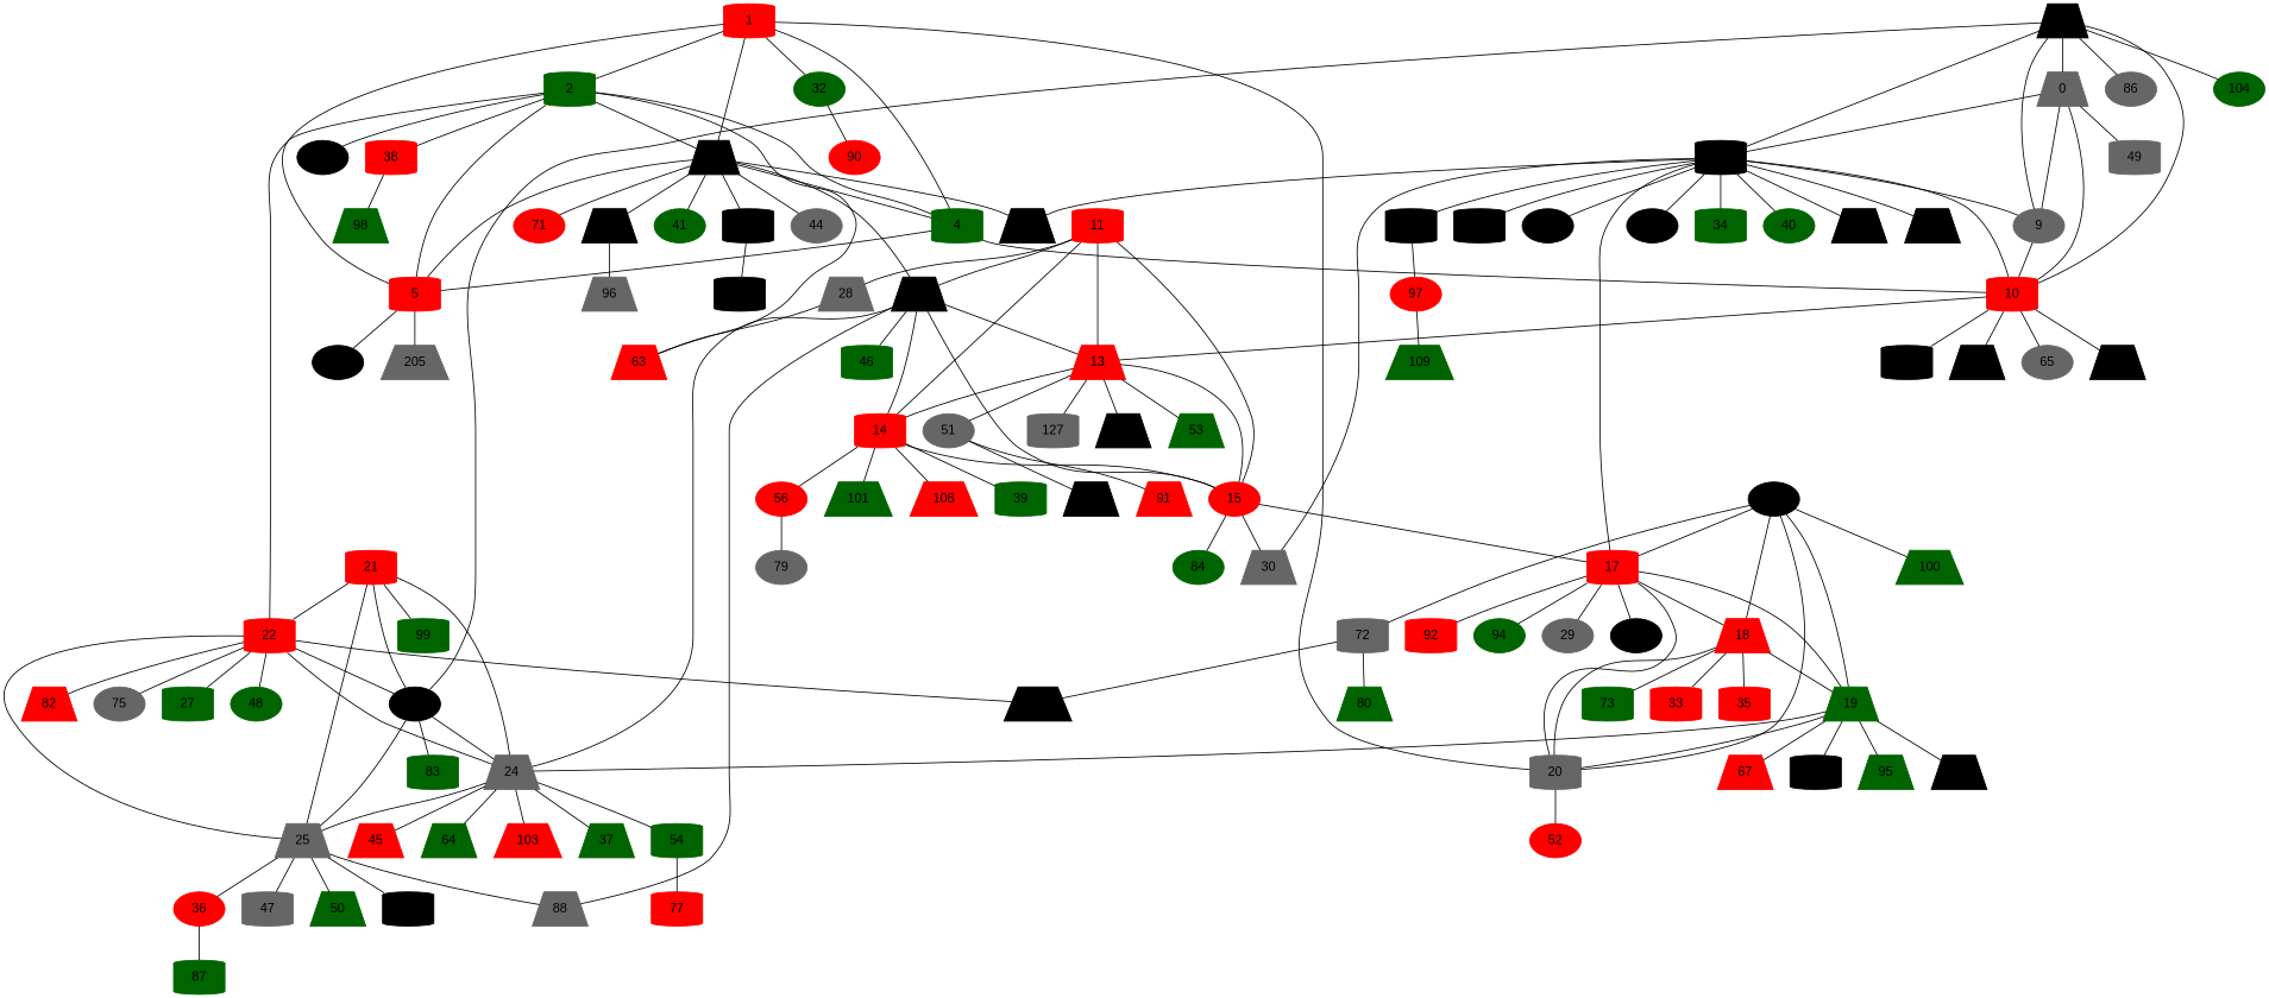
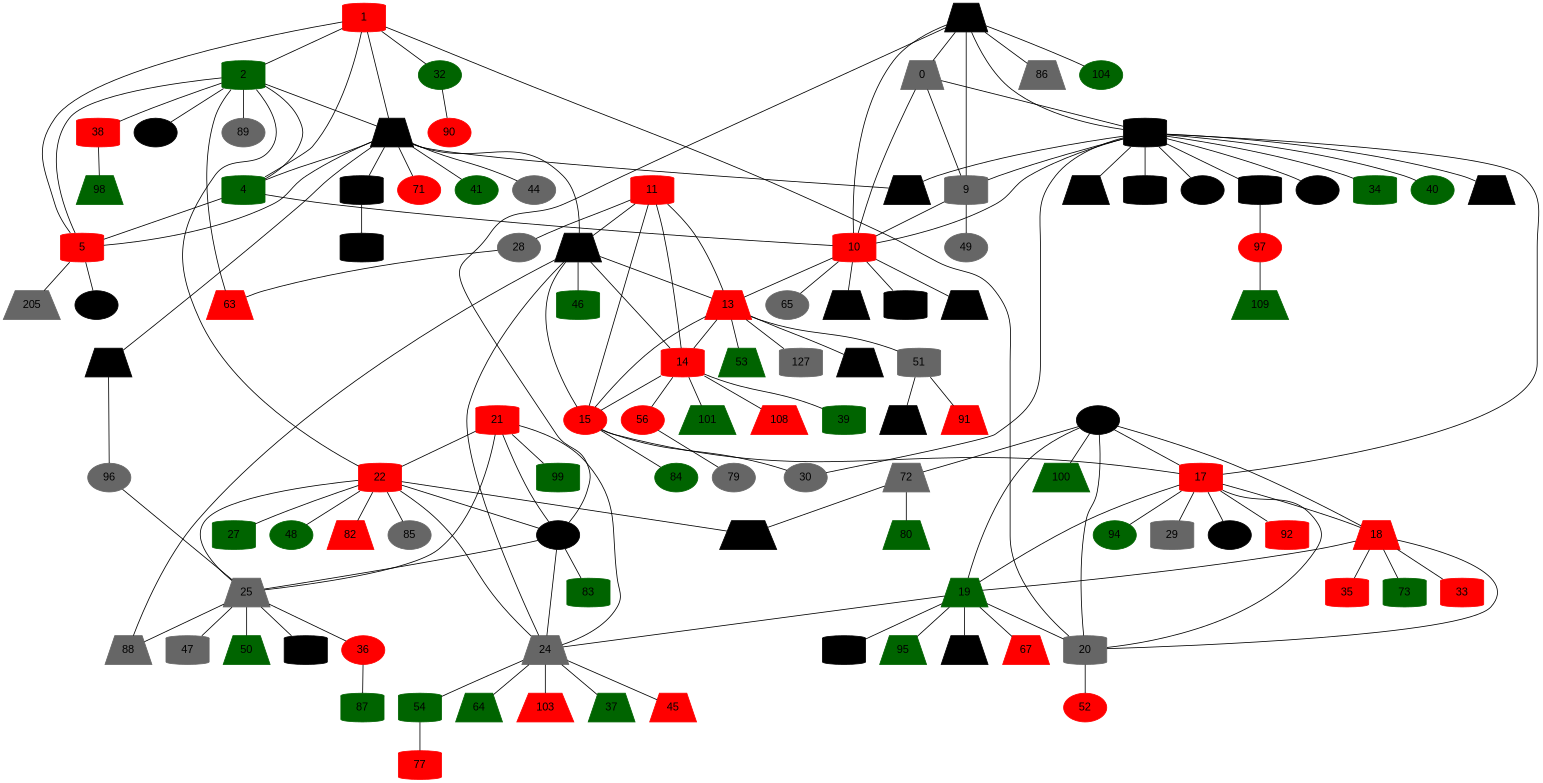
  graph {
    fontname="Liberation Sans"
    node [color=red fontname="Liberation Sans" shape=trapezium style=filled]
    edge [fontname="Liberation Sans"]
    1 [shape=cylinder]
    2 [color=darkgreen shape=cylinder]
    3 [color=black]
    4 [color=darkgreen shape=cylinder]
    5 [shape=cylinder]
    20 [color=gray40 shape=cylinder]
    32 [color=darkgreen shape=ellipse]
    22 [shape=cylinder]
    38 [shape=cylinder]
    63
    66 [color=black shape=ellipse]
+   89 [color=gray40 shape=ellipse]
    12 [color=black]
    26 [color=black]
    41 [color=darkgreen shape=ellipse]
    42 [color=black]
    44 [color=gray40 shape=ellipse]
    71 [shape=ellipse]
    74 [color=black shape=cylinder]
    10 [shape=cylinder]
    62 [color=black shape=ellipse]
    n22 [color=gray40 label=205]
    52 [shape=ellipse]
    90 [shape=ellipse]
    23 [color=black shape=ellipse]
    24 [color=gray40]
    25 [color=gray40]
    27 [color=darkgreen shape=cylinder]
    48 [color=darkgreen shape=ellipse]
    82
-   85 [color=gray40 shape=ellipse label=75]
+   85 [color=gray40 shape=ellipse]
    102 [color=black]
    98 [color=darkgreen]
    13
    14 [shape=cylinder]
    15 [shape=ellipse]
    46 [color=darkgreen shape=cylinder]
    88 [color=gray40]
-   96 [color=gray40]
+   96 [color=gray40 shape=ellipse]
    106 [color=black shape=cylinder]
    59 [color=black]
    65 [color=gray40 shape=ellipse]
    78 [color=black]
    81 [color=black shape=cylinder]
    6 [color=black]
    n46 [color=gray40 label=0]
    8 [color=black shape=cylinder]
-   9 [color=gray40 shape=ellipse]
-   86 [color=gray40 shape=ellipse]
+   9 [color=gray40 shape=cylinder]
+   86 [color=gray40]
    104 [color=darkgreen shape=ellipse]
-   49 [color=gray40 shape=cylinder]
+   49 [color=gray40 shape=ellipse]
    17 [shape=cylinder]
-   30 [color=gray40]
+   30 [color=gray40 shape=ellipse]
    31 [color=black shape=ellipse]
    34 [color=darkgreen shape=cylinder]
    40 [color=darkgreen shape=ellipse]
    58 [color=black]
    68 [color=black]
    69 [color=black shape=cylinder]
    76 [color=black shape=cylinder]
    93 [color=black shape=ellipse]
    83 [color=darkgreen shape=cylinder]
    18
    19 [color=darkgreen]
-   29 [color=gray40 shape=ellipse]
+   29 [color=gray40 shape=cylinder]
    55 [color=black shape=ellipse]
    92 [shape=cylinder]
    94 [color=darkgreen shape=ellipse]
    97 [shape=ellipse]
    43 [color=black]
-   51 [color=gray40 shape=ellipse]
+   51 [color=gray40 shape=cylinder]
    53 [color=darkgreen]
    n73 [color=gray40 label=127 shape=cylinder]
    11 [shape=cylinder]
-   28 [color=gray40]
+   28 [color=gray40 shape=ellipse]
    39 [color=darkgreen shape=cylinder]
    56 [shape=ellipse]
    101 [color=darkgreen]
    108
    84 [color=darkgreen shape=ellipse]
    37 [color=darkgreen]
    45
    54 [color=darkgreen shape=cylinder]
    64 [color=darkgreen]
    103
    61 [color=black]
    91
    79 [color=gray40 shape=ellipse]
    16 [color=black shape=ellipse]
-   72 [color=gray40 shape=cylinder]
+   72 [color=gray40]
    100 [color=darkgreen]
    33 [shape=cylinder]
    35 [shape=cylinder]
    73 [color=darkgreen shape=cylinder]
    60 [color=black]
    67
    70 [color=black shape=cylinder]
    95 [color=darkgreen]
    80 [color=darkgreen]
    21 [shape=cylinder]
    99 [color=darkgreen shape=cylinder]
    36 [shape=ellipse]
    47 [color=gray40 shape=cylinder]
    50 [color=darkgreen]
    57 [color=black shape=cylinder]
    77 [shape=cylinder]
    87 [color=darkgreen shape=cylinder]
    109 [color=darkgreen]
    1 -- 2
    1 -- 3
    1 -- 4
    1 -- 5
    1 -- 20
    1 -- 32
    2 -- 3
    2 -- 4
    2 -- 5
    2 -- 22
    2 -- 38
    2 -- 63
    2 -- 66
+   2 -- 89
    3 -- 4
    3 -- 5
    3 -- 12
    3 -- 26
    3 -- 41
    3 -- 42
    3 -- 44
    3 -- 71
    3 -- 74
    4 -- 5
    4 -- 10
    5 -- 62
    5 -- n22
    20 -- 52
    32 -- 90
    22 -- 23
    22 -- 24
    22 -- 25
    22 -- 27
    22 -- 48
    22 -- 82
    22 -- 85
    22 -- 102
    38 -- 98
    12 -- 24
    12 -- 13
    12 -- 14
    12 -- 15
    12 -- 46
    12 -- 88
    42 -- 96
    74 -- 106
    10 -- 13
    10 -- 59
    10 -- 65
    10 -- 78
    10 -- 81
    23 -- 24
    23 -- 25
    23 -- 83
-   24 -- 25
+   96 -- 25
    24 -- 37
    24 -- 45
    24 -- 54
    24 -- 64
    24 -- 103
    25 -- 88
    25 -- 36
    25 -- 47
    25 -- 50
    25 -- 57
    13 -- 14
    13 -- 15
    13 -- 43
    13 -- 51
    13 -- 53
    13 -- n73
    14 -- 15
    14 -- 39
    14 -- 56
    14 -- 101
    14 -- 108
    15 -- 17
    15 -- 30
    15 -- 84
    6 -- 10
    6 -- 23
    6 -- n46
    6 -- 8
    6 -- 9
    6 -- 86
    6 -- 104
    n46 -- 10
    n46 -- 8
    n46 -- 9
-   n46 -- 49
+   9 -- 49
    8 -- 26
    8 -- 10
    8 -- 9
    8 -- 17
    8 -- 30
    8 -- 31
    8 -- 34
    8 -- 40
    8 -- 58
    8 -- 68
    8 -- 69
    8 -- 76
    8 -- 93
    9 -- 10
    17 -- 20
    17 -- 18
    17 -- 19
    17 -- 29
    17 -- 55
    17 -- 92
    17 -- 94
    76 -- 97
    18 -- 20
    18 -- 19
    18 -- 33
    18 -- 35
    18 -- 73
    19 -- 20
    19 -- 24
    19 -- 60
    19 -- 67
    19 -- 70
    19 -- 95
    97 -- 109
    51 -- 61
    51 -- 91
    11 -- 12
    11 -- 13
    11 -- 14
    11 -- 15
    11 -- 28
    28 -- 63
    56 -- 79
    54 -- 77
    16 -- 20
    16 -- 17
    16 -- 18
    16 -- 19
    16 -- 72
    16 -- 100
    72 -- 102
    72 -- 80
    21 -- 22
    21 -- 23
    21 -- 24
    21 -- 25
    21 -- 99
    36 -- 87
  }
